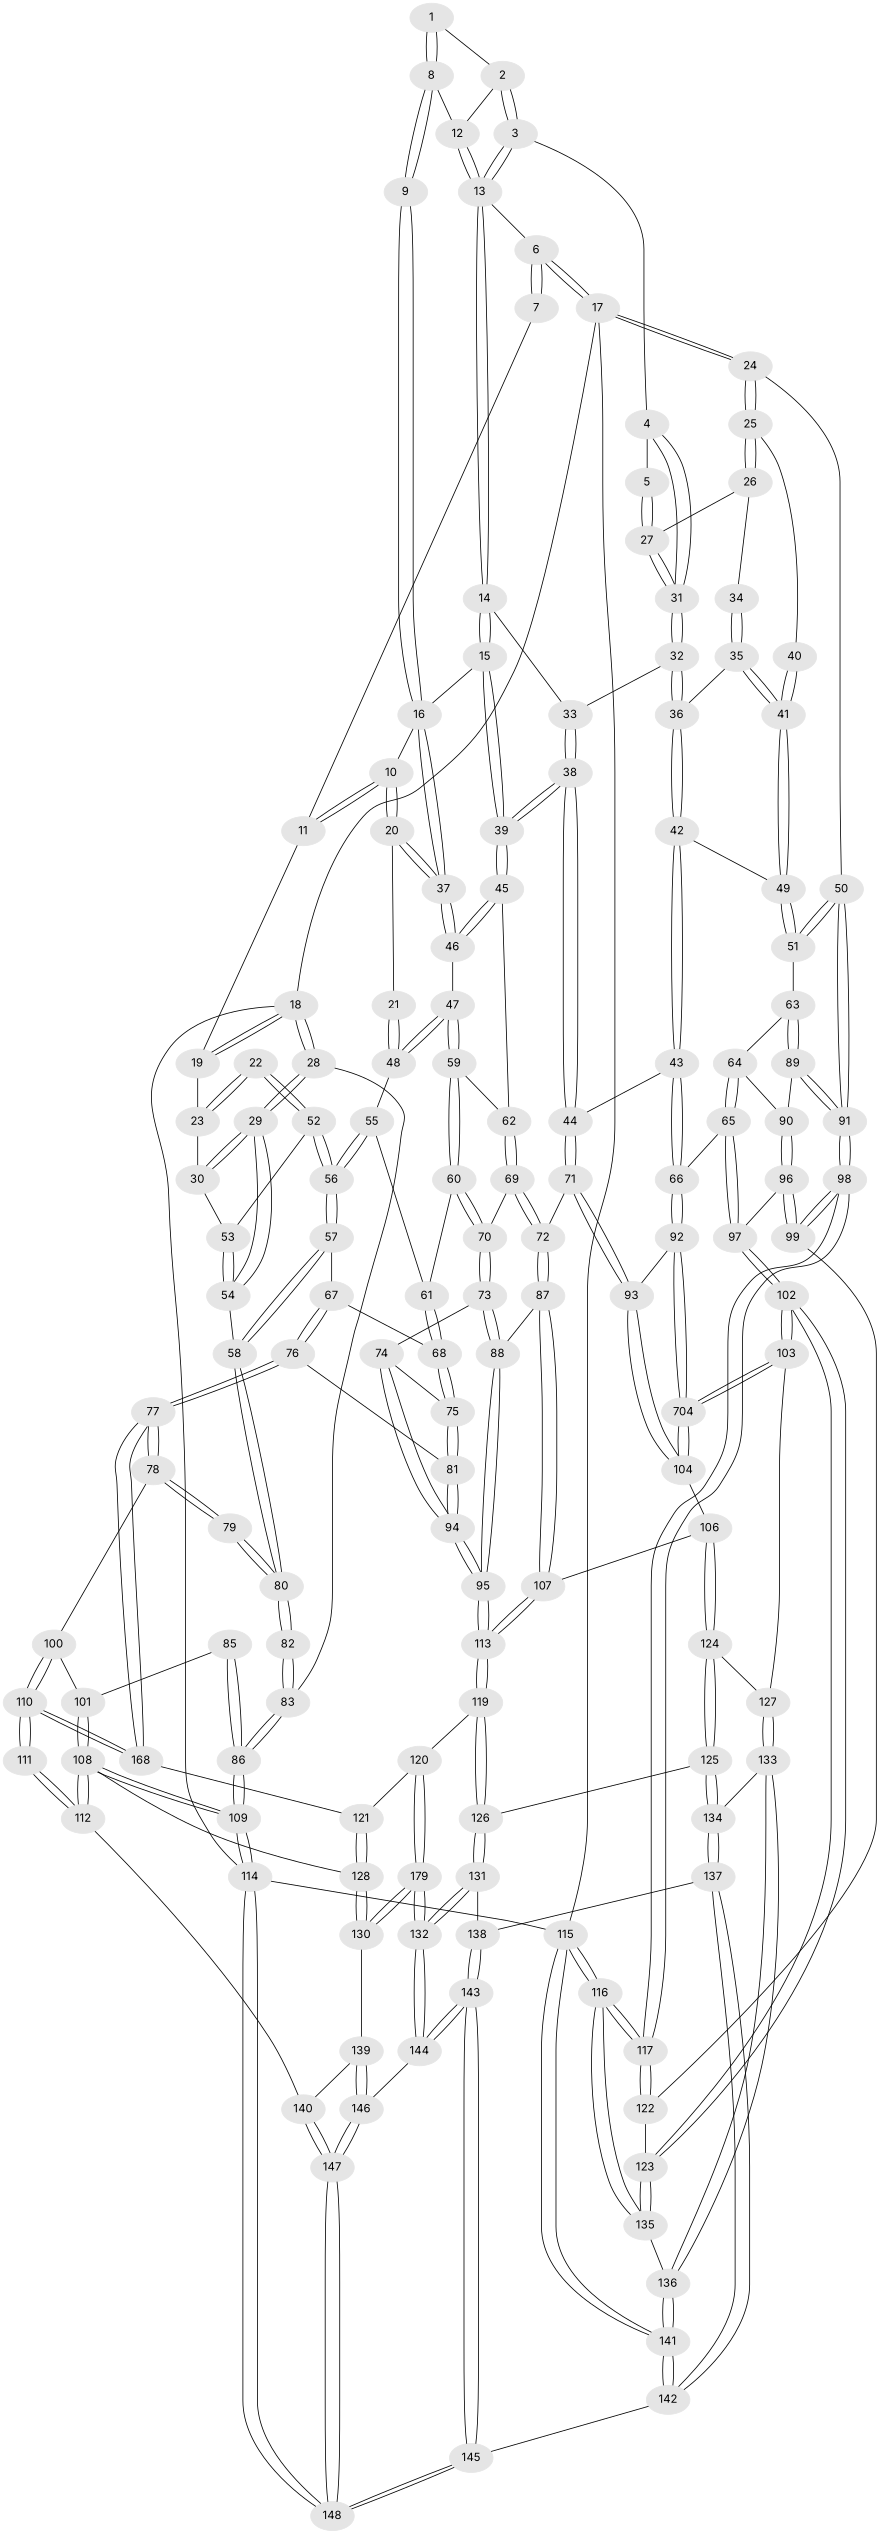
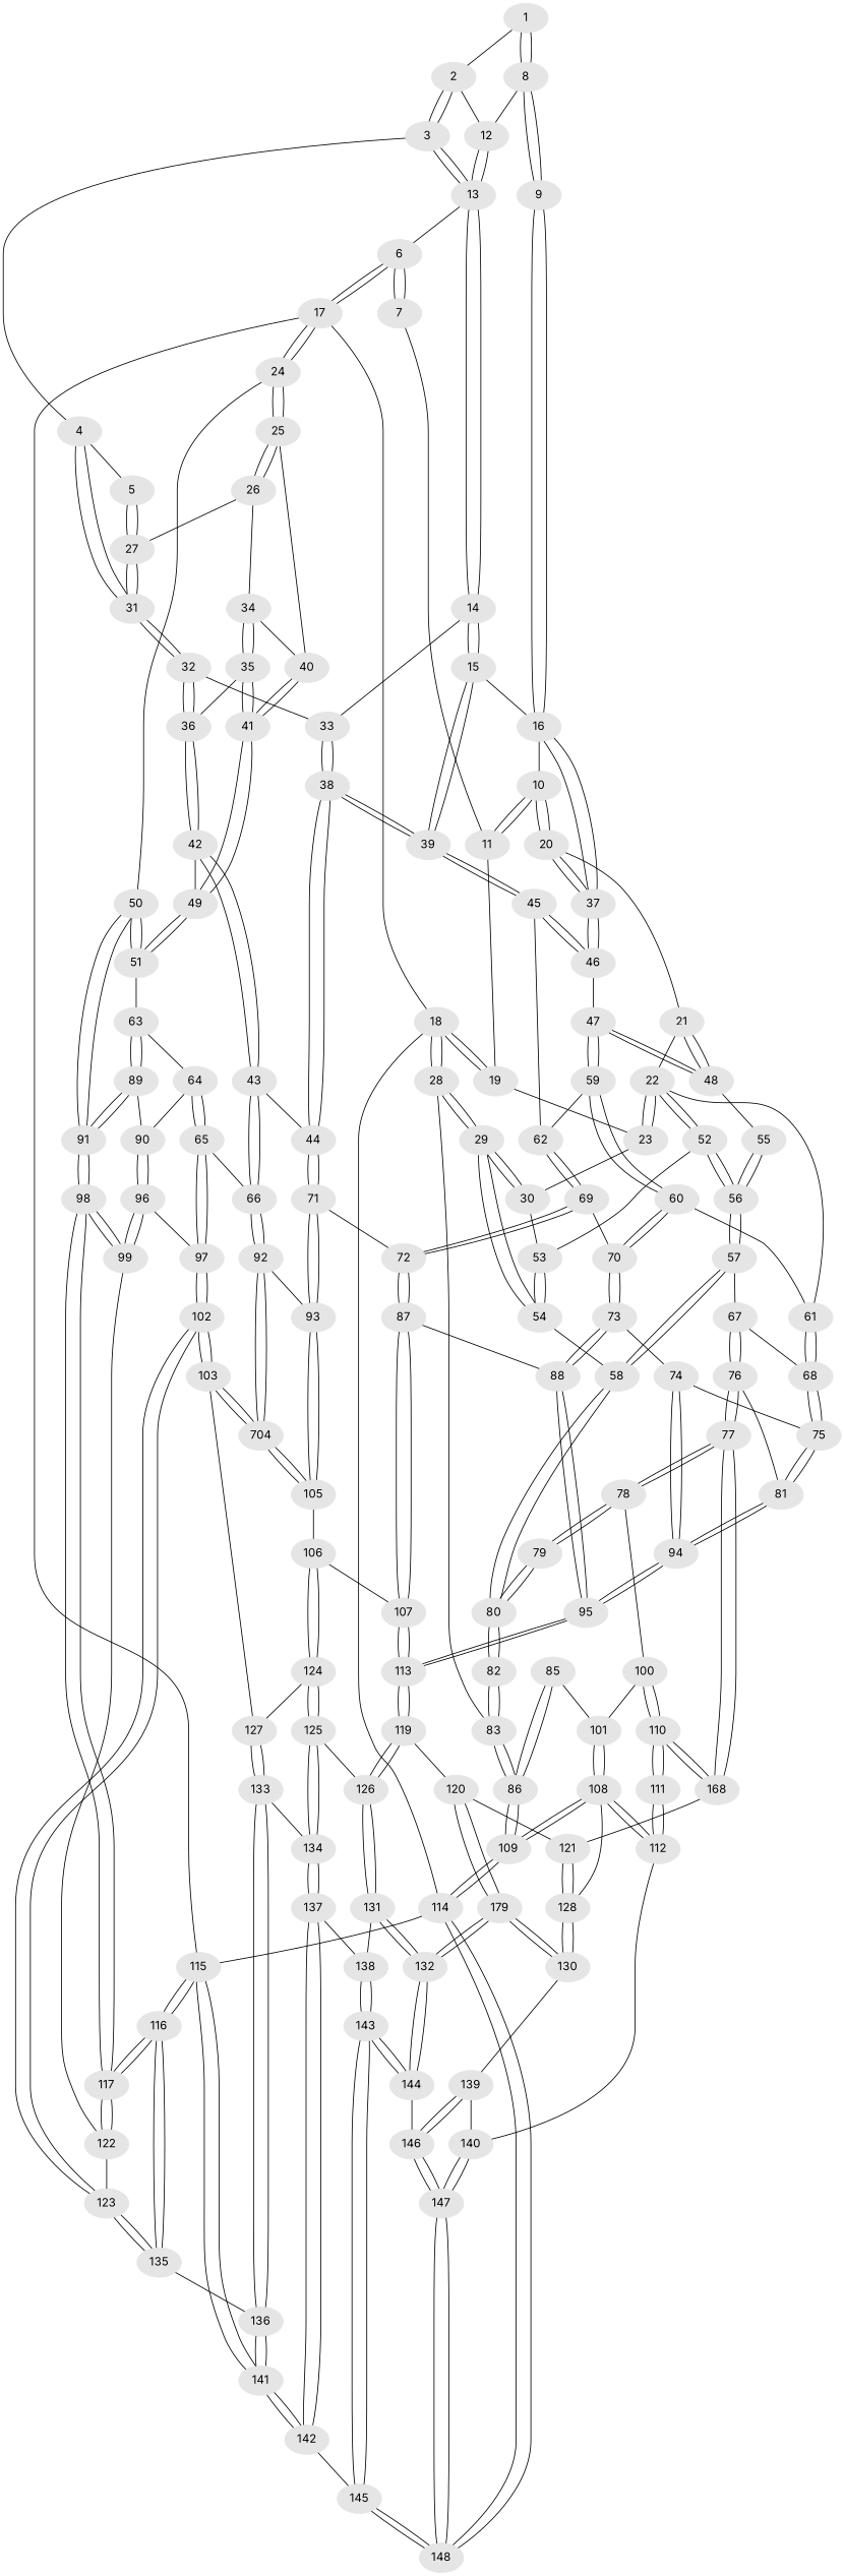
  graph {
    fontname=Inter
    node [color=gray90 fontname=Inter style=filled]
    edge [fontname=Inter]
    1
    2
    8
    3
    12
    9
    4
    13
    5
    31
    6
    14
    27
    32
    7
    17
    11
    18
    24
    115
    19
    16
    10
    20
    37
    21
    23
    15
    33
    39
    38
    45
    46
    28
    114
    25
    50
    116
    141
    29
    83
    148
    30
    22
    48
    52
    55
    53
    56
    26
    40
    51
    91
    34
    41
    35
    54
    86
    58
    36
    42
    44
    49
    43
    47
    71
    62
    66
    92
    72
    93
    69
    59
    60
    61
    63
    98
    64
    89
    57
    80
    68
    67
    76
    82
    70
    73
    75
    65
    90
    97
    96
    102
    n94 [label=704]
    81
    77
    87
    74
    88
-   105 [label=104]
+   105
    107
    94
    95
    78
    n105 [label=168]
    79
    100
    121
    101
    110
    109
    85
    108
    113
    99
    117
    106
    119
    122
    103
    123
    111
    112
    128
    127
    135
    133
    124
    125
    140
    130
    147
    120
    126
    142
    136
    n137 [label=179]
    131
    132
    134
    137
    138
    139
    144
    146
    143
    145
    1 -- 2
    1 -- 8
    1 -- 8
    2 -- 3
    2 -- 3
    2 -- 12
    8 -- 12
    8 -- 9
    8 -- 9
    3 -- 4
    3 -- 13
    3 -- 13
    12 -- 13
    12 -- 13
    9 -- 16
    9 -- 16
    4 -- 5
    4 -- 31
    4 -- 31
    13 -- 6
    13 -- 14
    13 -- 14
    5 -- 27
    5 -- 27
    31 -- 32
    31 -- 32
    6 -- 7
    6 -- 7
    6 -- 17
    6 -- 17
    14 -- 15
    14 -- 15
    14 -- 33
    27 -- 31
    27 -- 31
    32 -- 33
    32 -- 36
    32 -- 36
    7 -- 11
    17 -- 18
    17 -- 24
    17 -- 24
    17 -- 115
    11 -- 19
    18 -- 19
    18 -- 19
    18 -- 28
    18 -- 28
    18 -- 114
    24 -- 25
    24 -- 25
    24 -- 50
    115 -- 116
    115 -- 116
    115 -- 141
    115 -- 141
    19 -- 23
    16 -- 10
    16 -- 37
    16 -- 37
    10 -- 11
    10 -- 11
    10 -- 20
    10 -- 20
    20 -- 37
    20 -- 37
    20 -- 21
    37 -- 46
    37 -- 46
+   21 -- 22
    21 -- 48
    21 -- 48
    23 -- 30
    15 -- 16
    15 -- 39
    15 -- 39
    33 -- 38
    33 -- 38
    39 -- 45
    39 -- 45
    38 -- 39
    38 -- 39
    38 -- 44
    38 -- 44
    45 -- 46
    45 -- 46
    45 -- 62
    46 -- 47
    28 -- 29
    28 -- 29
    28 -- 83
    114 -- 115
    114 -- 148
    114 -- 148
    25 -- 26
    25 -- 26
    25 -- 40
    50 -- 51
    50 -- 51
    50 -- 91
    50 -- 91
    116 -- 117
    116 -- 117
    116 -- 135
    116 -- 135
    141 -- 142
    141 -- 142
    29 -- 30
    29 -- 30
    29 -- 54
    29 -- 54
    83 -- 86
    83 -- 86
    30 -- 53
    22 -- 23
    22 -- 23
    22 -- 52
    22 -- 52
    48 -- 55
    52 -- 53
    52 -- 56
    52 -- 56
    55 -- 56
    55 -- 56
-   55 -- 61
+   22 -- 61
    53 -- 54
    53 -- 54
    56 -- 57
    56 -- 57
    26 -- 27
    26 -- 34
    40 -- 41
    40 -- 41
    51 -- 63
    91 -- 98
    91 -- 98
+   34 -- 40
    34 -- 35
    34 -- 35
    41 -- 49
    41 -- 49
    35 -- 41
    35 -- 41
    35 -- 36
    54 -- 58
    86 -- 109
    86 -- 109
    58 -- 80
    58 -- 80
    36 -- 42
    36 -- 42
    42 -- 49
    42 -- 43
    42 -- 43
    44 -- 71
    44 -- 71
    49 -- 51
    49 -- 51
    43 -- 44
    43 -- 66
    43 -- 66
    47 -- 48
    47 -- 48
    47 -- 59
    47 -- 59
    71 -- 72
    71 -- 93
    71 -- 93
    62 -- 69
    62 -- 69
    66 -- 92
    66 -- 92
    92 -- 93
    92 -- n94
    92 -- n94
    72 -- 87
    72 -- 87
    93 -- 105
    93 -- 105
    69 -- 72
    69 -- 72
    69 -- 70
    59 -- 62
    59 -- 60
    59 -- 60
    60 -- 61
    60 -- 70
    60 -- 70
    61 -- 68
    61 -- 68
    63 -- 64
    63 -- 89
    63 -- 89
    98 -- 99
    98 -- 99
    98 -- 117
    98 -- 117
    64 -- 65
    64 -- 65
    64 -- 90
    89 -- 91
    89 -- 91
    89 -- 90
    57 -- 58
    57 -- 58
    57 -- 67
    80 -- 82
    80 -- 82
    68 -- 75
    68 -- 75
    67 -- 68
    67 -- 76
    67 -- 76
    76 -- 81
    76 -- 77
    76 -- 77
    82 -- 83
    82 -- 83
    70 -- 73
    70 -- 73
    73 -- 74
    73 -- 88
    73 -- 88
    75 -- 81
    75 -- 81
    65 -- 66
    65 -- 97
    65 -- 97
    90 -- 96
    90 -- 96
    97 -- 102
    97 -- 102
    96 -- 97
    96 -- 99
    96 -- 99
    102 -- 103
    102 -- 103
    102 -- 123
    102 -- 123
    n94 -- 105
    n94 -- 105
    81 -- 94
    81 -- 94
    77 -- 78
    77 -- 78
    77 -- n105
    77 -- n105
    87 -- 88
    87 -- 107
    87 -- 107
    74 -- 75
    74 -- 94
    74 -- 94
    88 -- 95
    88 -- 95
    105 -- 106
    107 -- 113
    107 -- 113
    94 -- 95
    94 -- 95
    95 -- 113
    95 -- 113
    78 -- 79
    78 -- 79
    78 -- 100
    n105 -- 121
    79 -- 80
    79 -- 80
    100 -- 101
    100 -- 110
    100 -- 110
    121 -- 128
    121 -- 128
    101 -- 108
    101 -- 108
    110 -- n105
    110 -- n105
    110 -- 111
    110 -- 111
    109 -- 114
    109 -- 114
    85 -- 86
    85 -- 86
    85 -- 101
    108 -- 109
    108 -- 109
    108 -- 112
    108 -- 112
    108 -- 128
    113 -- 119
    113 -- 119
    99 -- 122
    117 -- 122
    117 -- 122
    106 -- 107
    106 -- 124
    106 -- 124
    119 -- 120
    119 -- 126
    119 -- 126
    122 -- 123
    103 -- n94
    103 -- n94
    103 -- 127
    123 -- 135
    123 -- 135
    111 -- 112
    111 -- 112
    112 -- 140
    128 -- 130
    128 -- 130
    127 -- 133
    127 -- 133
    135 -- 136
    133 -- 136
    133 -- 136
    133 -- 134
    124 -- 127
    124 -- 125
    124 -- 125
    125 -- 126
    125 -- 134
    125 -- 134
    140 -- 147
    140 -- 147
    130 -- 139
    147 -- 148
    147 -- 148
    120 -- 121
    120 -- n137
    120 -- n137
    126 -- 131
    126 -- 131
    142 -- 145
    136 -- 141
    136 -- 141
    n137 -- 130
    n137 -- 130
    n137 -- 132
    n137 -- 132
    131 -- 132
    131 -- 132
    131 -- 138
    132 -- 144
    132 -- 144
    134 -- 137
    134 -- 137
    137 -- 142
    137 -- 142
    137 -- 138
    138 -- 143
    138 -- 143
    139 -- 140
    139 -- 146
    139 -- 146
    144 -- 146
    146 -- 147
    146 -- 147
    143 -- 144
    143 -- 144
    143 -- 145
    143 -- 145
    145 -- 148
    145 -- 148
  }
